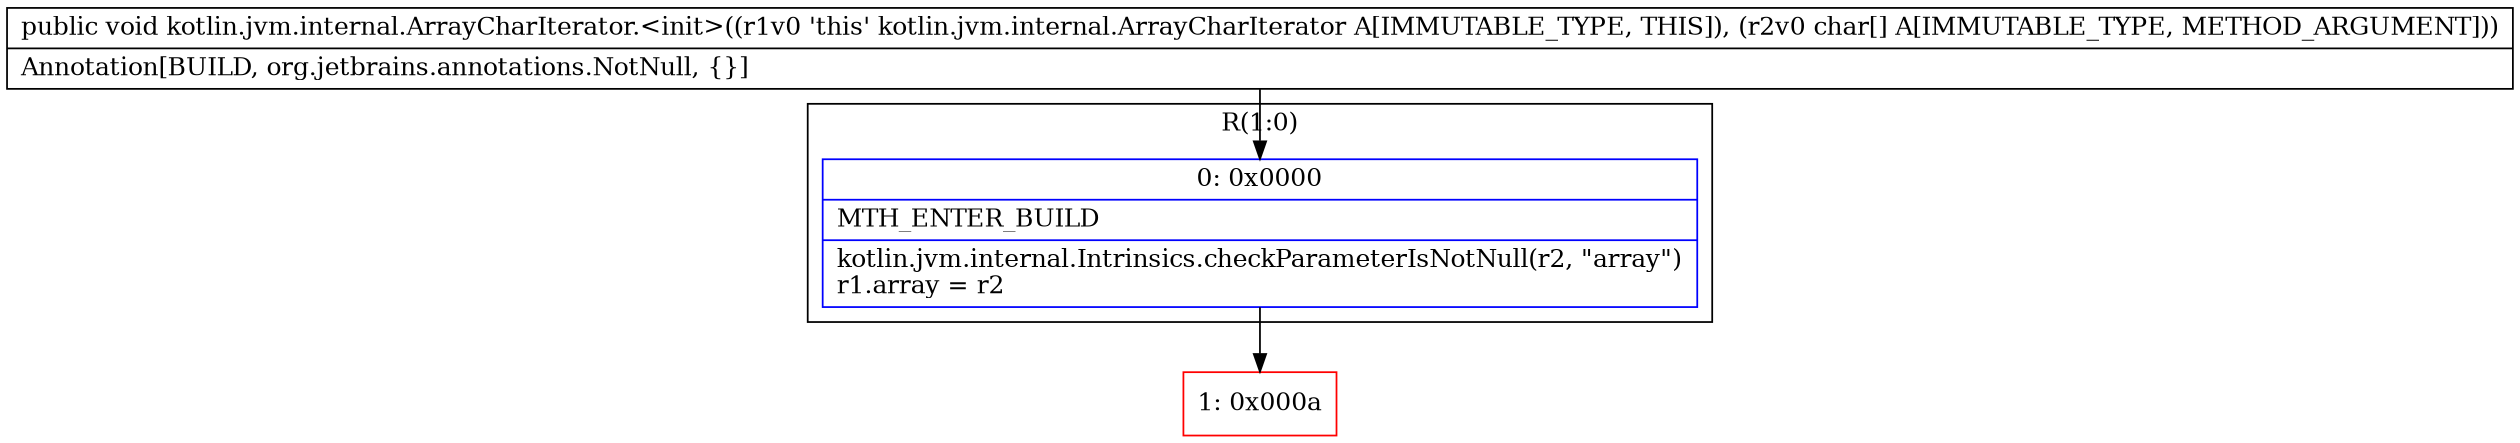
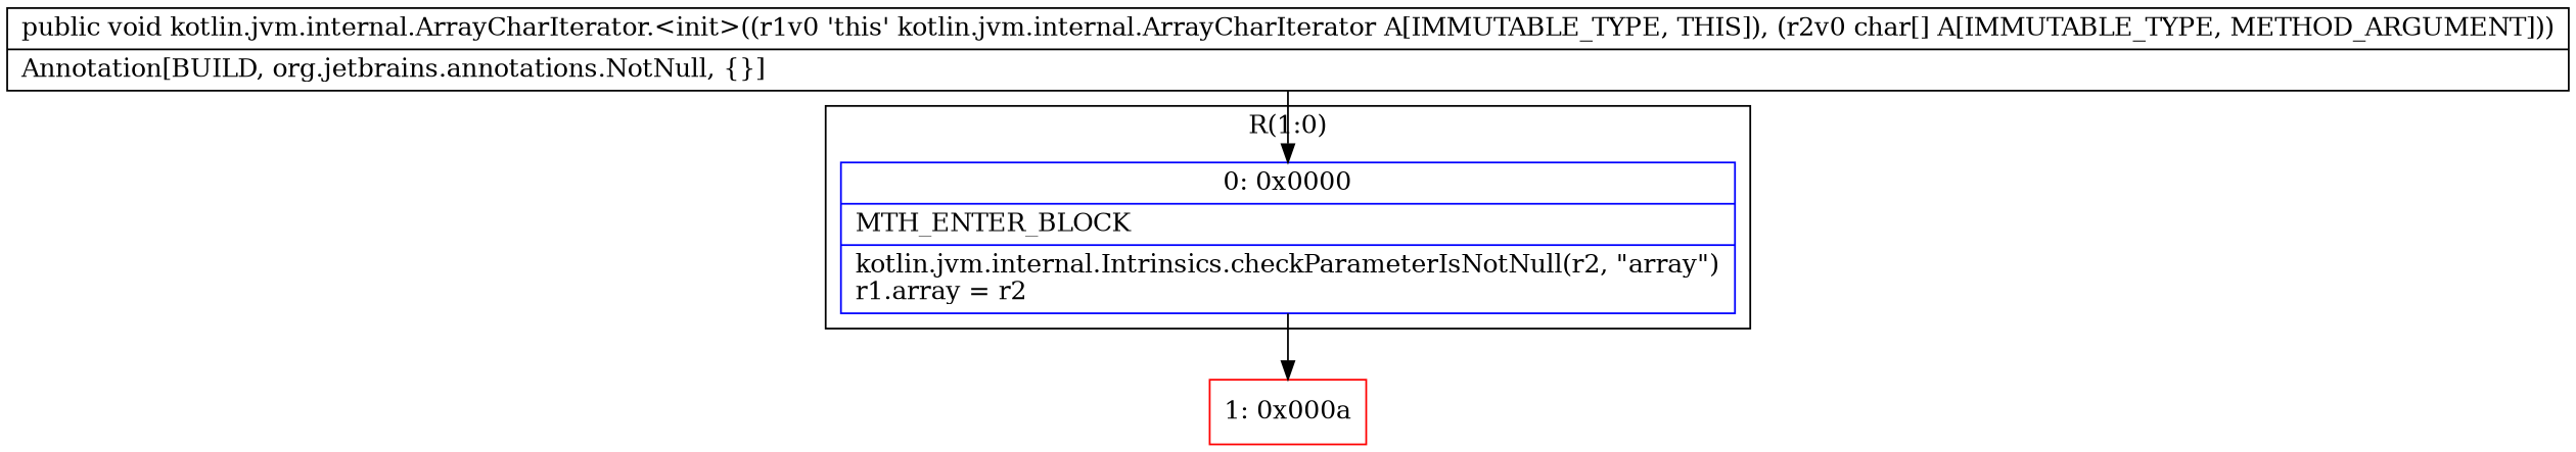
  digraph {
    node [shape=record]
-   n1 [color=blue label="{0\:\ 0x0000|MTH_ENTER_BUILD\l|kotlin.jvm.internal.Intrinsics.checkParameterIsNotNull(r2, \"array\")\lr1.array = r2\l}"]
+   n1 [color=blue label="{0\:\ 0x0000|MTH_ENTER_BLOCK\l|kotlin.jvm.internal.Intrinsics.checkParameterIsNotNull(r2, \"array\")\lr1.array = r2\l}"]
    n2 [color=red label="{1\:\ 0x000a}"]
    n3 [label="{public void kotlin.jvm.internal.ArrayCharIterator.\<init\>((r1v0 'this' kotlin.jvm.internal.ArrayCharIterator A[IMMUTABLE_TYPE, THIS]), (r2v0 char[] A[IMMUTABLE_TYPE, METHOD_ARGUMENT]))  | Annotation[BUILD, org.jetbrains.annotations.NotNull, \{\}]\l}"]
    subgraph cluster_1 {
      label="R(1:0)"
      n1
    }
    n1 -> n2
    n3 -> n1
  }
